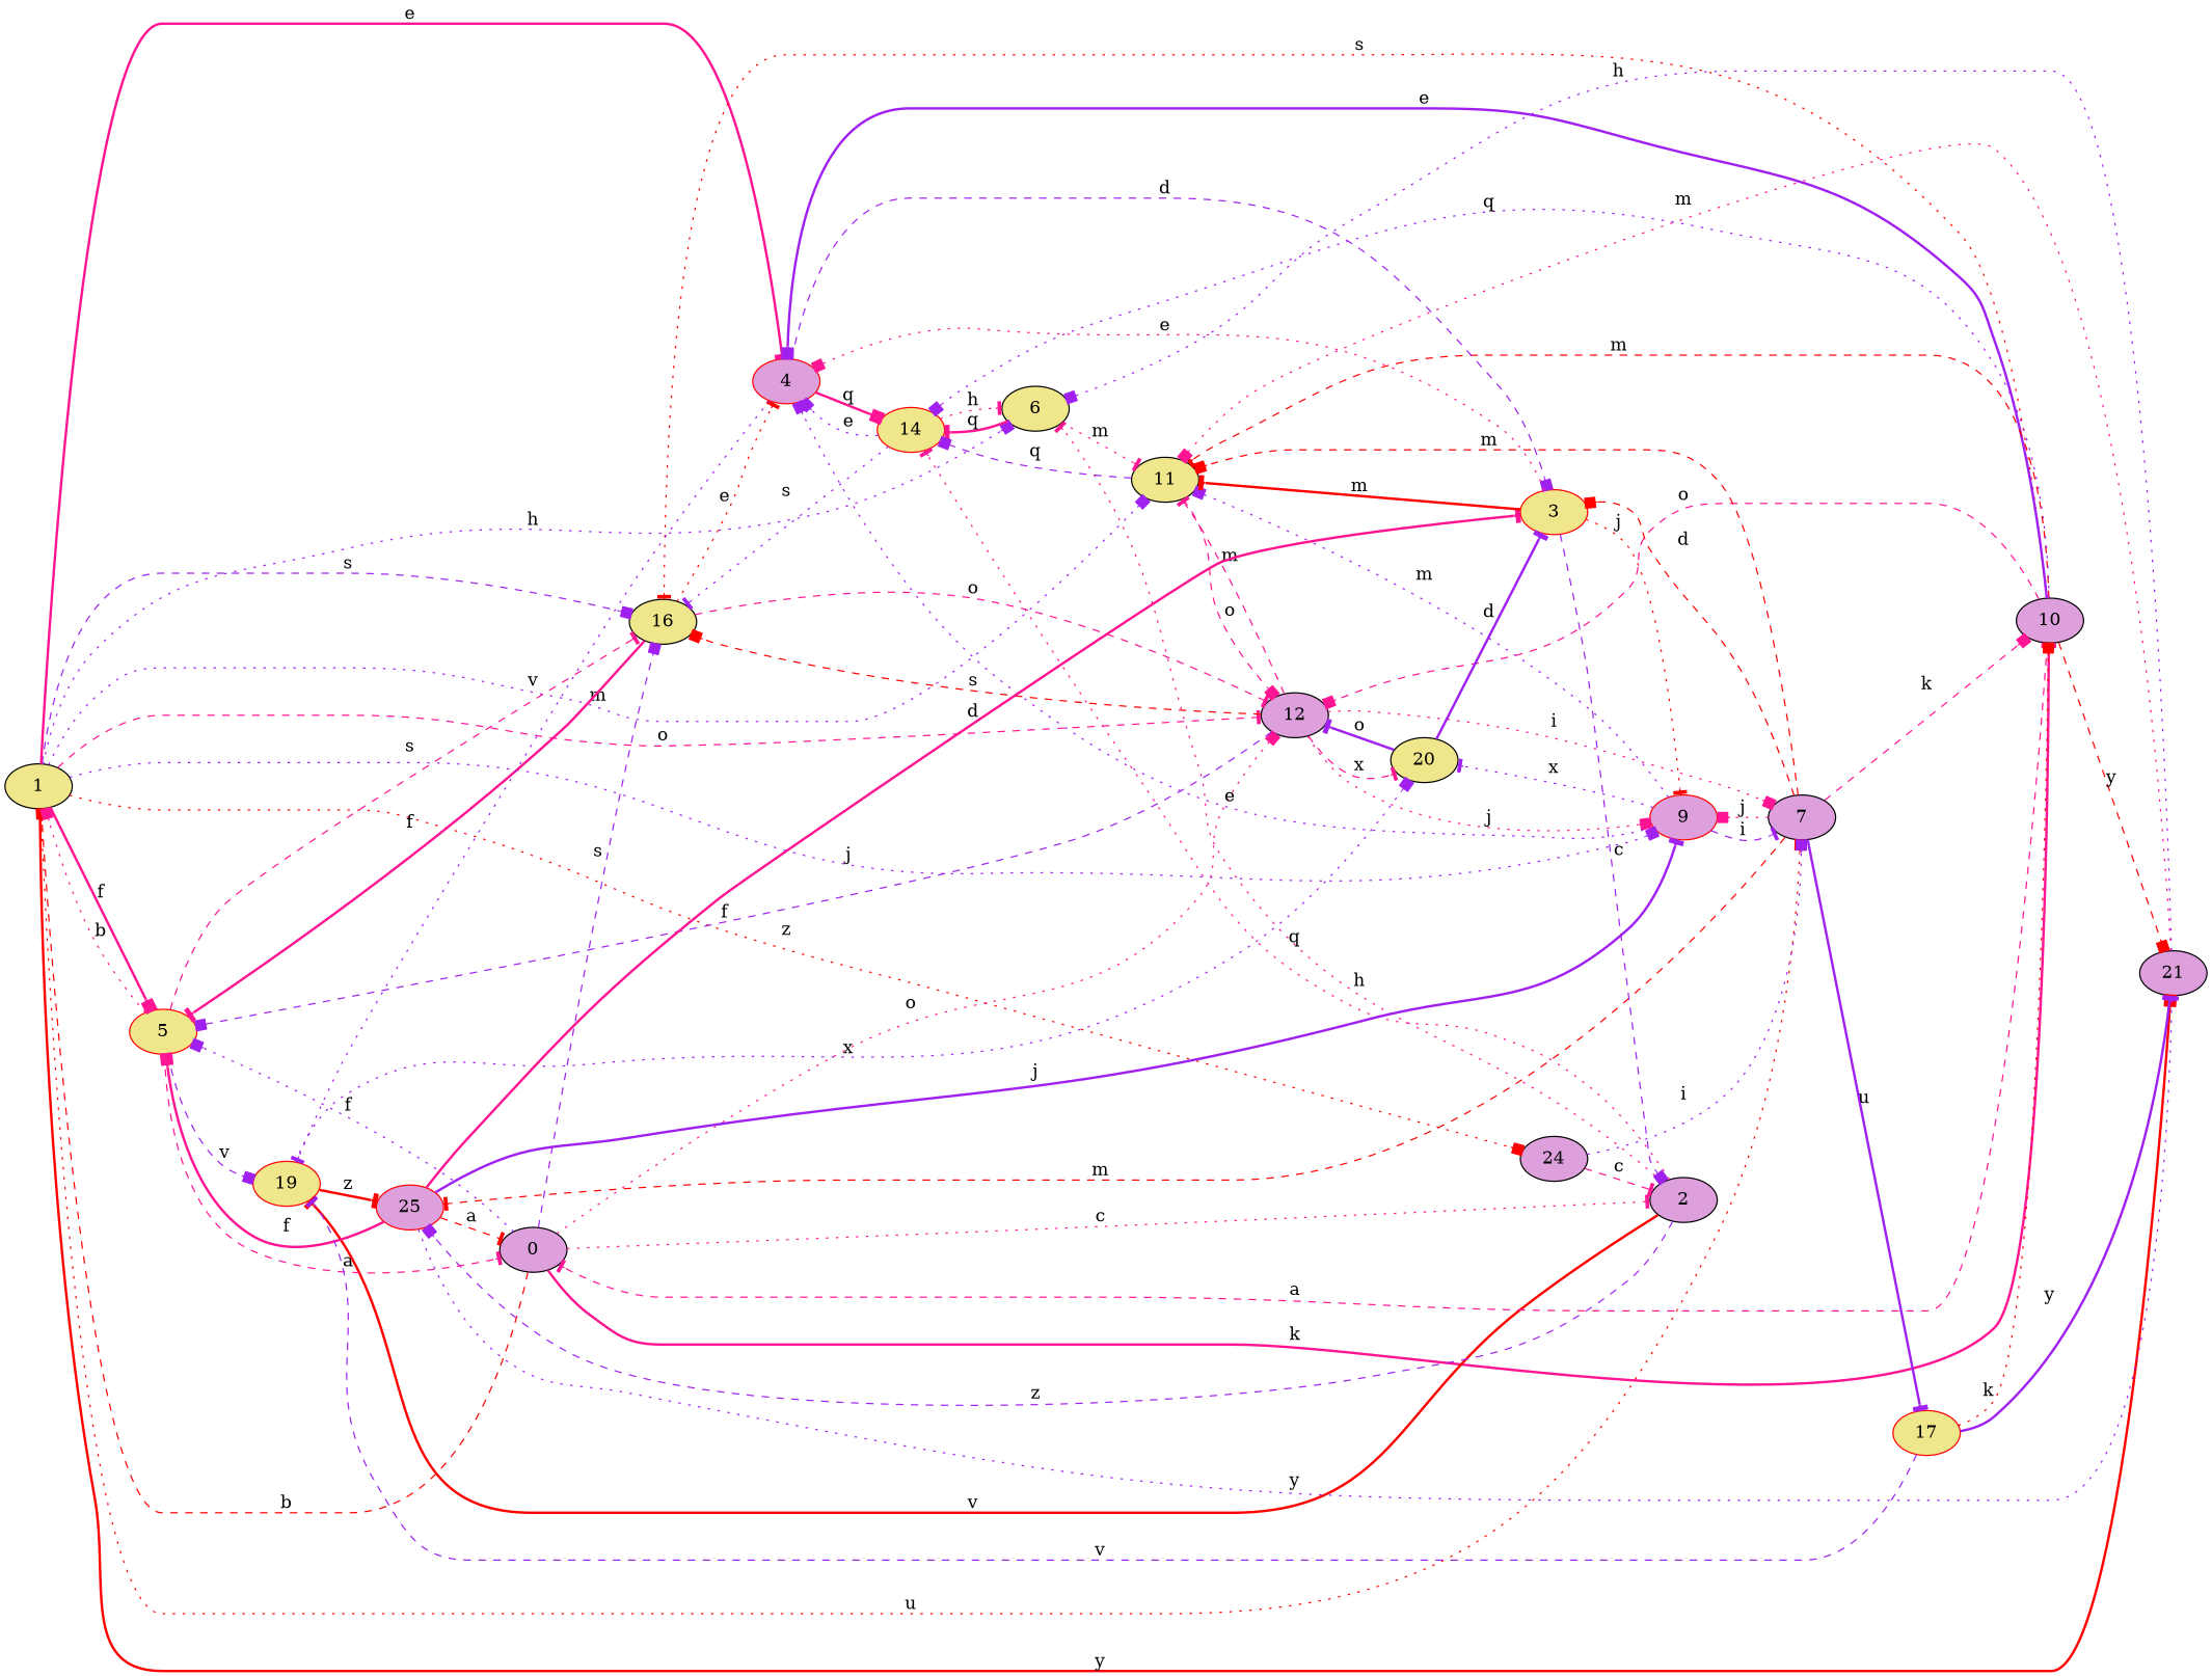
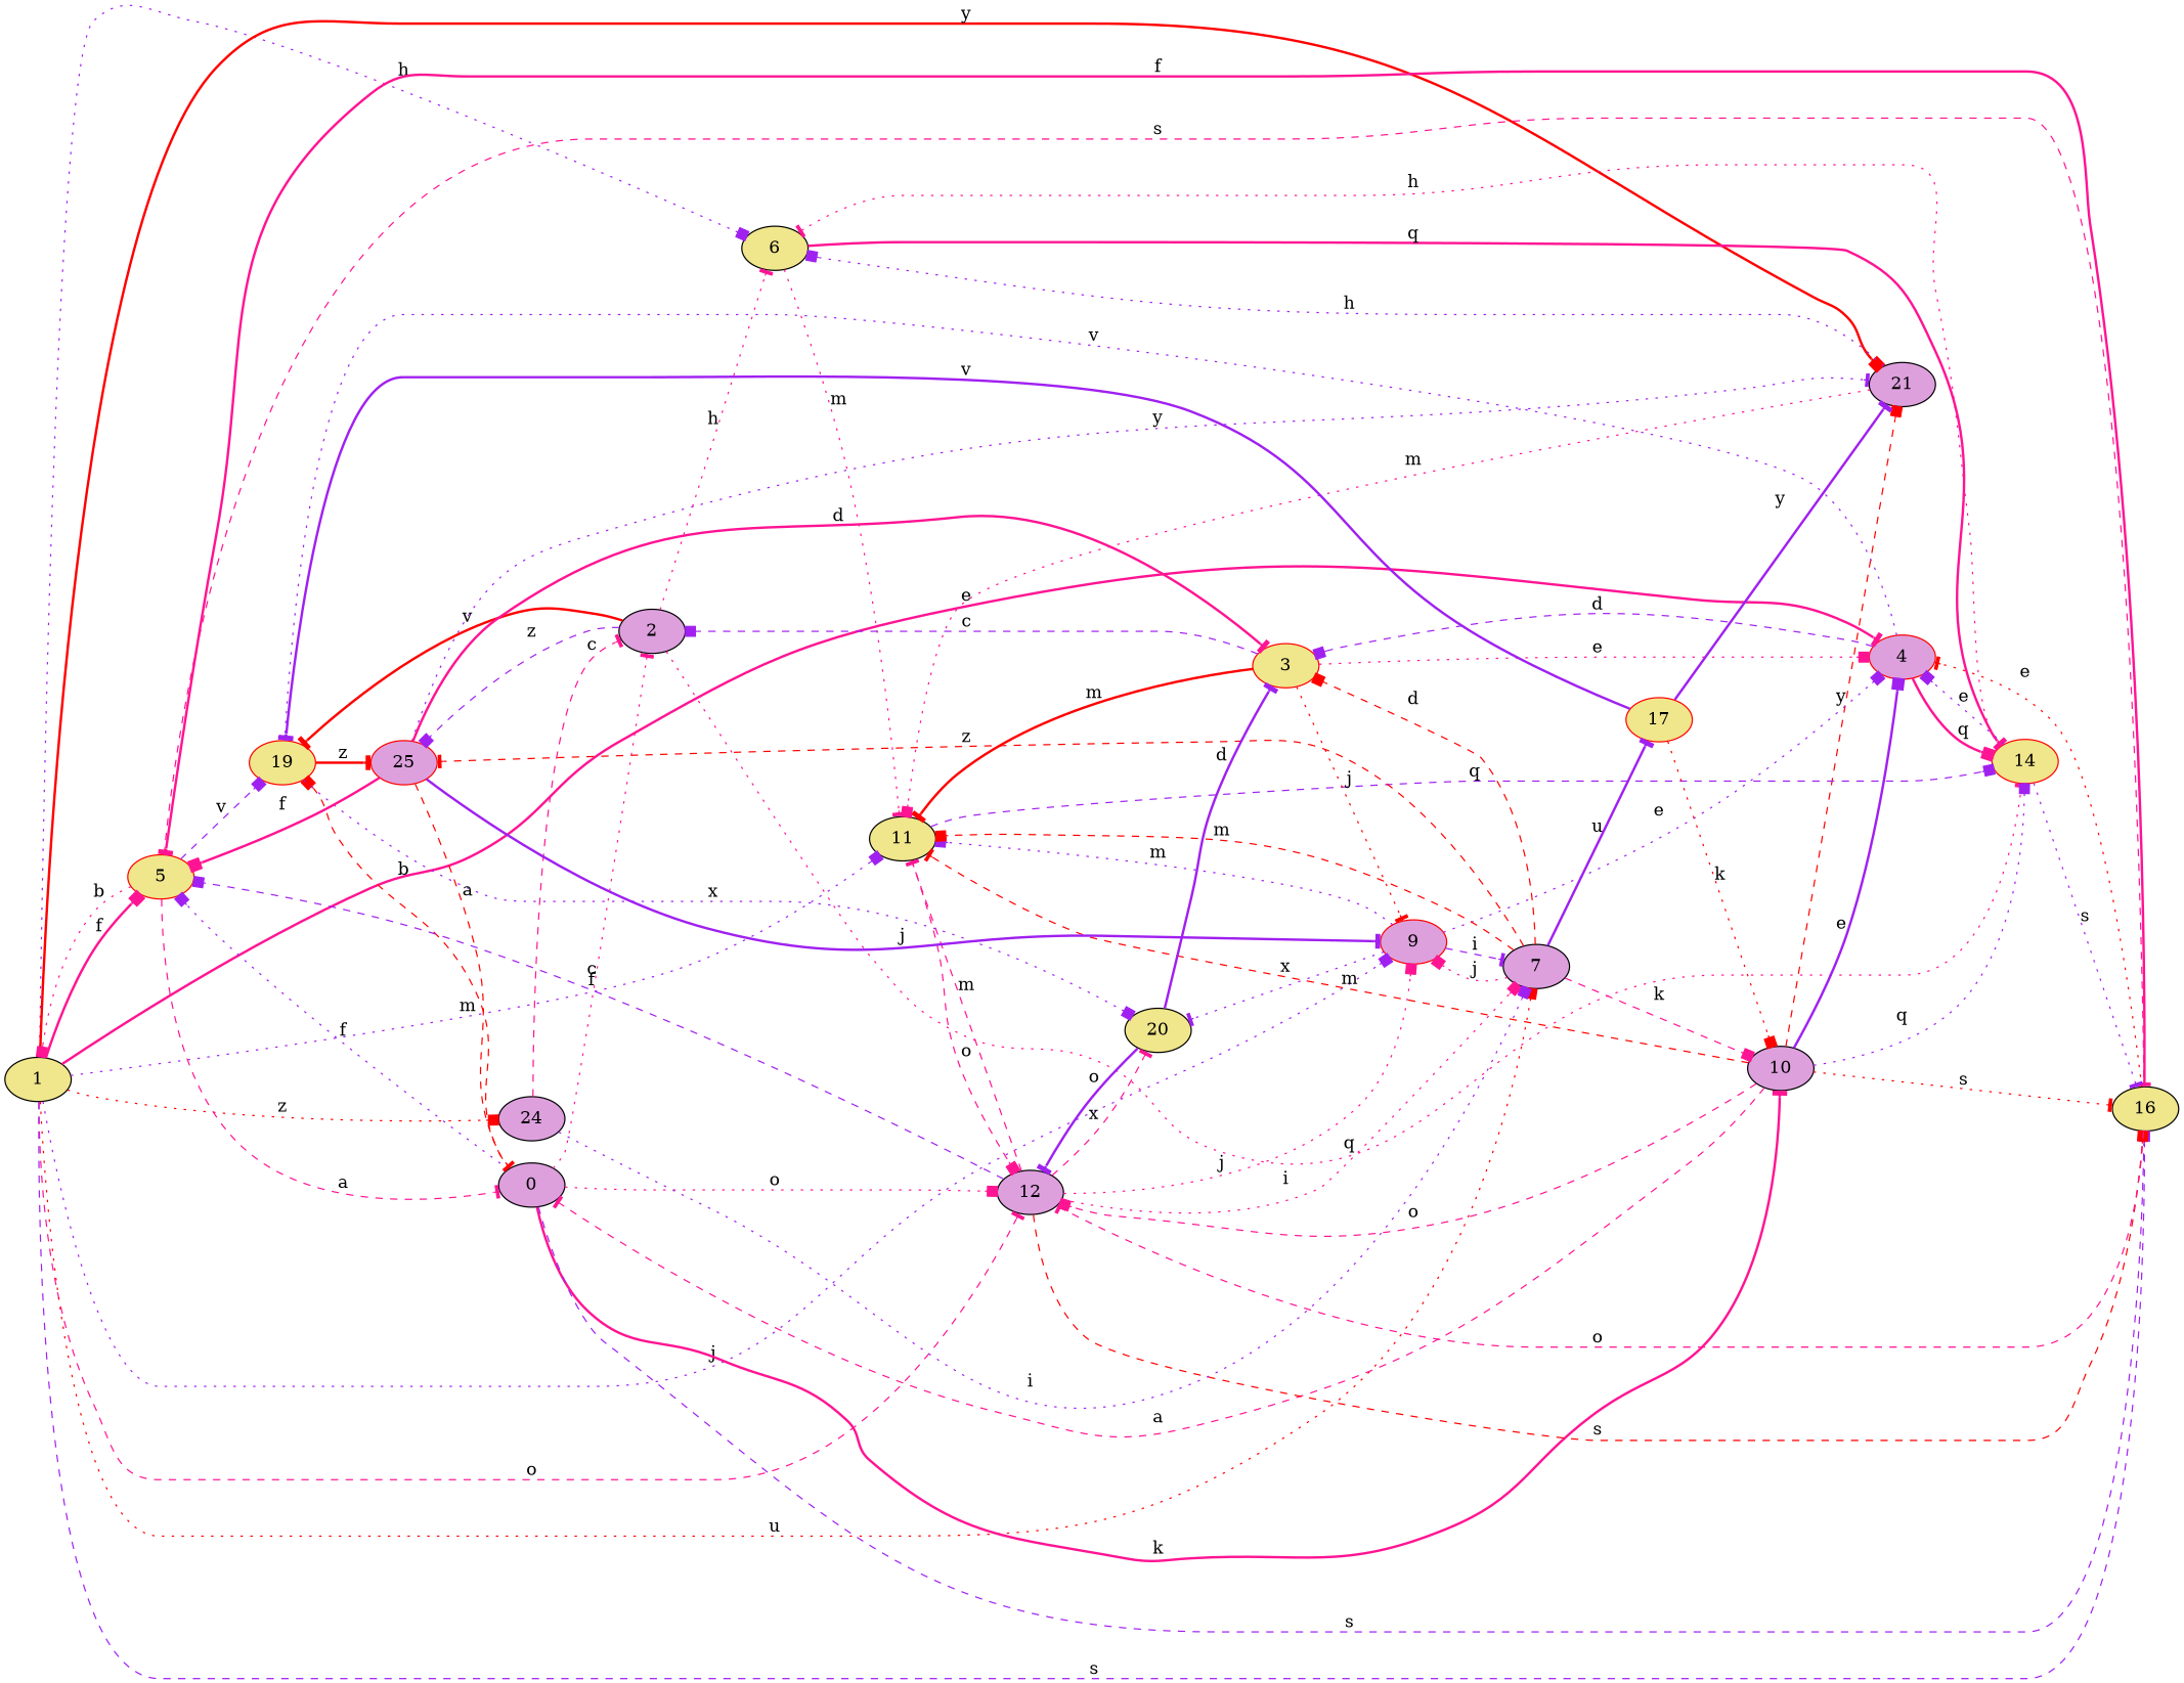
  strict digraph {
    rankdir=LR
    node [color=black fillcolor=khaki style=filled]
    edge [arrowhead=box color=deeppink style=dotted]
    1
    0 [fillcolor=plum]
    2 [fillcolor=plum]
    5 [color=red]
    10 [fillcolor=plum]
    12 [fillcolor=plum]
    16
    4 [color=red fillcolor=plum]
    6
    9 [color=red fillcolor=plum]
    11
    21 [fillcolor=plum]
    24 [fillcolor=plum]
    7 [fillcolor=plum]
    14 [color=red]
    19 [color=red]
    25 [color=red fillcolor=plum]
    20
    3 [color=red]
    17 [color=red]
    1 -> 5 [label=f style=bold]
    1 -> 12 [arrowhead=tee label=o style=dashed]
    1 -> 16 [color=purple label=s style=dashed]
    1 -> 4 [arrowhead=tee label=e style=bold]
    1 -> 6 [color=purple label=h]
    1 -> 9 [color=purple label=j]
    1 -> 11 [color=purple label=m]
    1 -> 21 [color=red label=y style=bold]
    1 -> 24 [color=red label=z]
    1 -> 7 [color=red label=u]
-   0 -> 1 [color=red label=b style=dashed]
+   0 -> 19 [color=red label=b style=dashed]
    0 -> 2 [arrowhead=tee label=c]
    0 -> 5 [color=purple label=f]
    0 -> 10 [arrowhead=tee label=k style=bold]
    0 -> 12 [label=o]
    0 -> 16 [color=purple label=s style=dashed]
    2 -> 6 [arrowhead=tee label=h]
    2 -> 14 [arrowhead=tee label=q]
    2 -> 19 [arrowhead=tee color=red label=v style=bold]
    2 -> 25 [color=purple label=z style=dashed]
    5 -> 1 [label=b]
    5 -> 0 [arrowhead=tee label=a style=dashed]
    5 -> 16 [arrowhead=tee label=s style=dashed]
    5 -> 19 [color=purple label=v style=dashed]
    10 -> 0 [arrowhead=tee label=a style=dashed]
    10 -> 12 [label=o style=dashed]
    10 -> 16 [arrowhead=tee color=red label=s]
    10 -> 4 [color=purple label=e style=bold]
    10 -> 11 [arrowhead=tee color=red label=m style=dashed]
    10 -> 21 [color=red label=y style=dashed]
    10 -> 14 [color=purple label=q]
    12 -> 5 [color=purple label=f style=dashed]
    12 -> 16 [color=red label=s style=dashed]
    12 -> 9 [label=j]
    12 -> 11 [arrowhead=tee label=m style=dashed]
    12 -> 7 [label=i]
    12 -> 20 [arrowhead=tee label=x style=dashed]
    16 -> 5 [arrowhead=tee label=f style=bold]
    16 -> 12 [arrowhead=tee label=o style=dashed]
    16 -> 4 [arrowhead=tee color=red label=e]
    4 -> 14 [label=q style=bold]
    4 -> 19 [arrowhead=tee color=purple label=v]
    4 -> 3 [color=purple label=d style=dashed]
    6 -> 11 [arrowhead=tee label=m]
    6 -> 14 [arrowhead=tee label=q style=bold]
    9 -> 4 [color=purple label=e]
    9 -> 11 [color=purple label=m]
    9 -> 7 [arrowhead=tee color=purple label=i style=dashed]
    9 -> 20 [arrowhead=tee color=purple label=x]
    11 -> 12 [label=o style=dashed]
    11 -> 14 [color=purple label=q style=dashed]
    21 -> 6 [color=purple label=h]
    21 -> 11 [label=m]
    24 -> 2 [arrowhead=tee label=c style=dashed]
    24 -> 7 [color=purple label=i]
    7 -> 10 [label=k style=dashed]
    7 -> 9 [label=j]
    7 -> 11 [color=red label=m style=dashed]
-   7 -> 25 [arrowhead=tee color=red label=m style=dashed]
+   7 -> 25 [arrowhead=tee color=red label=z style=dashed]
    7 -> 3 [color=red label=d style=dashed]
    7 -> 17 [arrowhead=tee color=purple label=u style=bold]
    14 -> 16 [arrowhead=tee color=purple label=s]
    14 -> 4 [color=purple label=e]
    14 -> 6 [arrowhead=tee label=h]
    19 -> 25 [arrowhead=tee color=red label=z style=bold]
    19 -> 20 [color=purple label=x]
    25 -> 0 [arrowhead=tee color=red label=a style=dashed]
    25 -> 5 [label=f style=bold]
    25 -> 9 [arrowhead=tee color=purple label=j style=bold]
    25 -> 21 [arrowhead=tee color=purple label=y]
    25 -> 3 [arrowhead=tee label=d style=bold]
    20 -> 12 [arrowhead=tee color=purple label=o style=bold]
    20 -> 3 [arrowhead=tee color=purple label=d style=bold]
    3 -> 2 [color=purple label=c style=dashed]
    3 -> 4 [label=e]
    3 -> 9 [arrowhead=tee color=red label=j]
    3 -> 11 [arrowhead=tee color=red label=m style=bold]
    17 -> 10 [color=red label=k]
    17 -> 21 [arrowhead=tee color=purple label=y style=bold]
-   17 -> 19 [arrowhead=tee color=purple label=v style=dashed]
+   17 -> 19 [arrowhead=tee color=purple label=v style=bold]
  }
